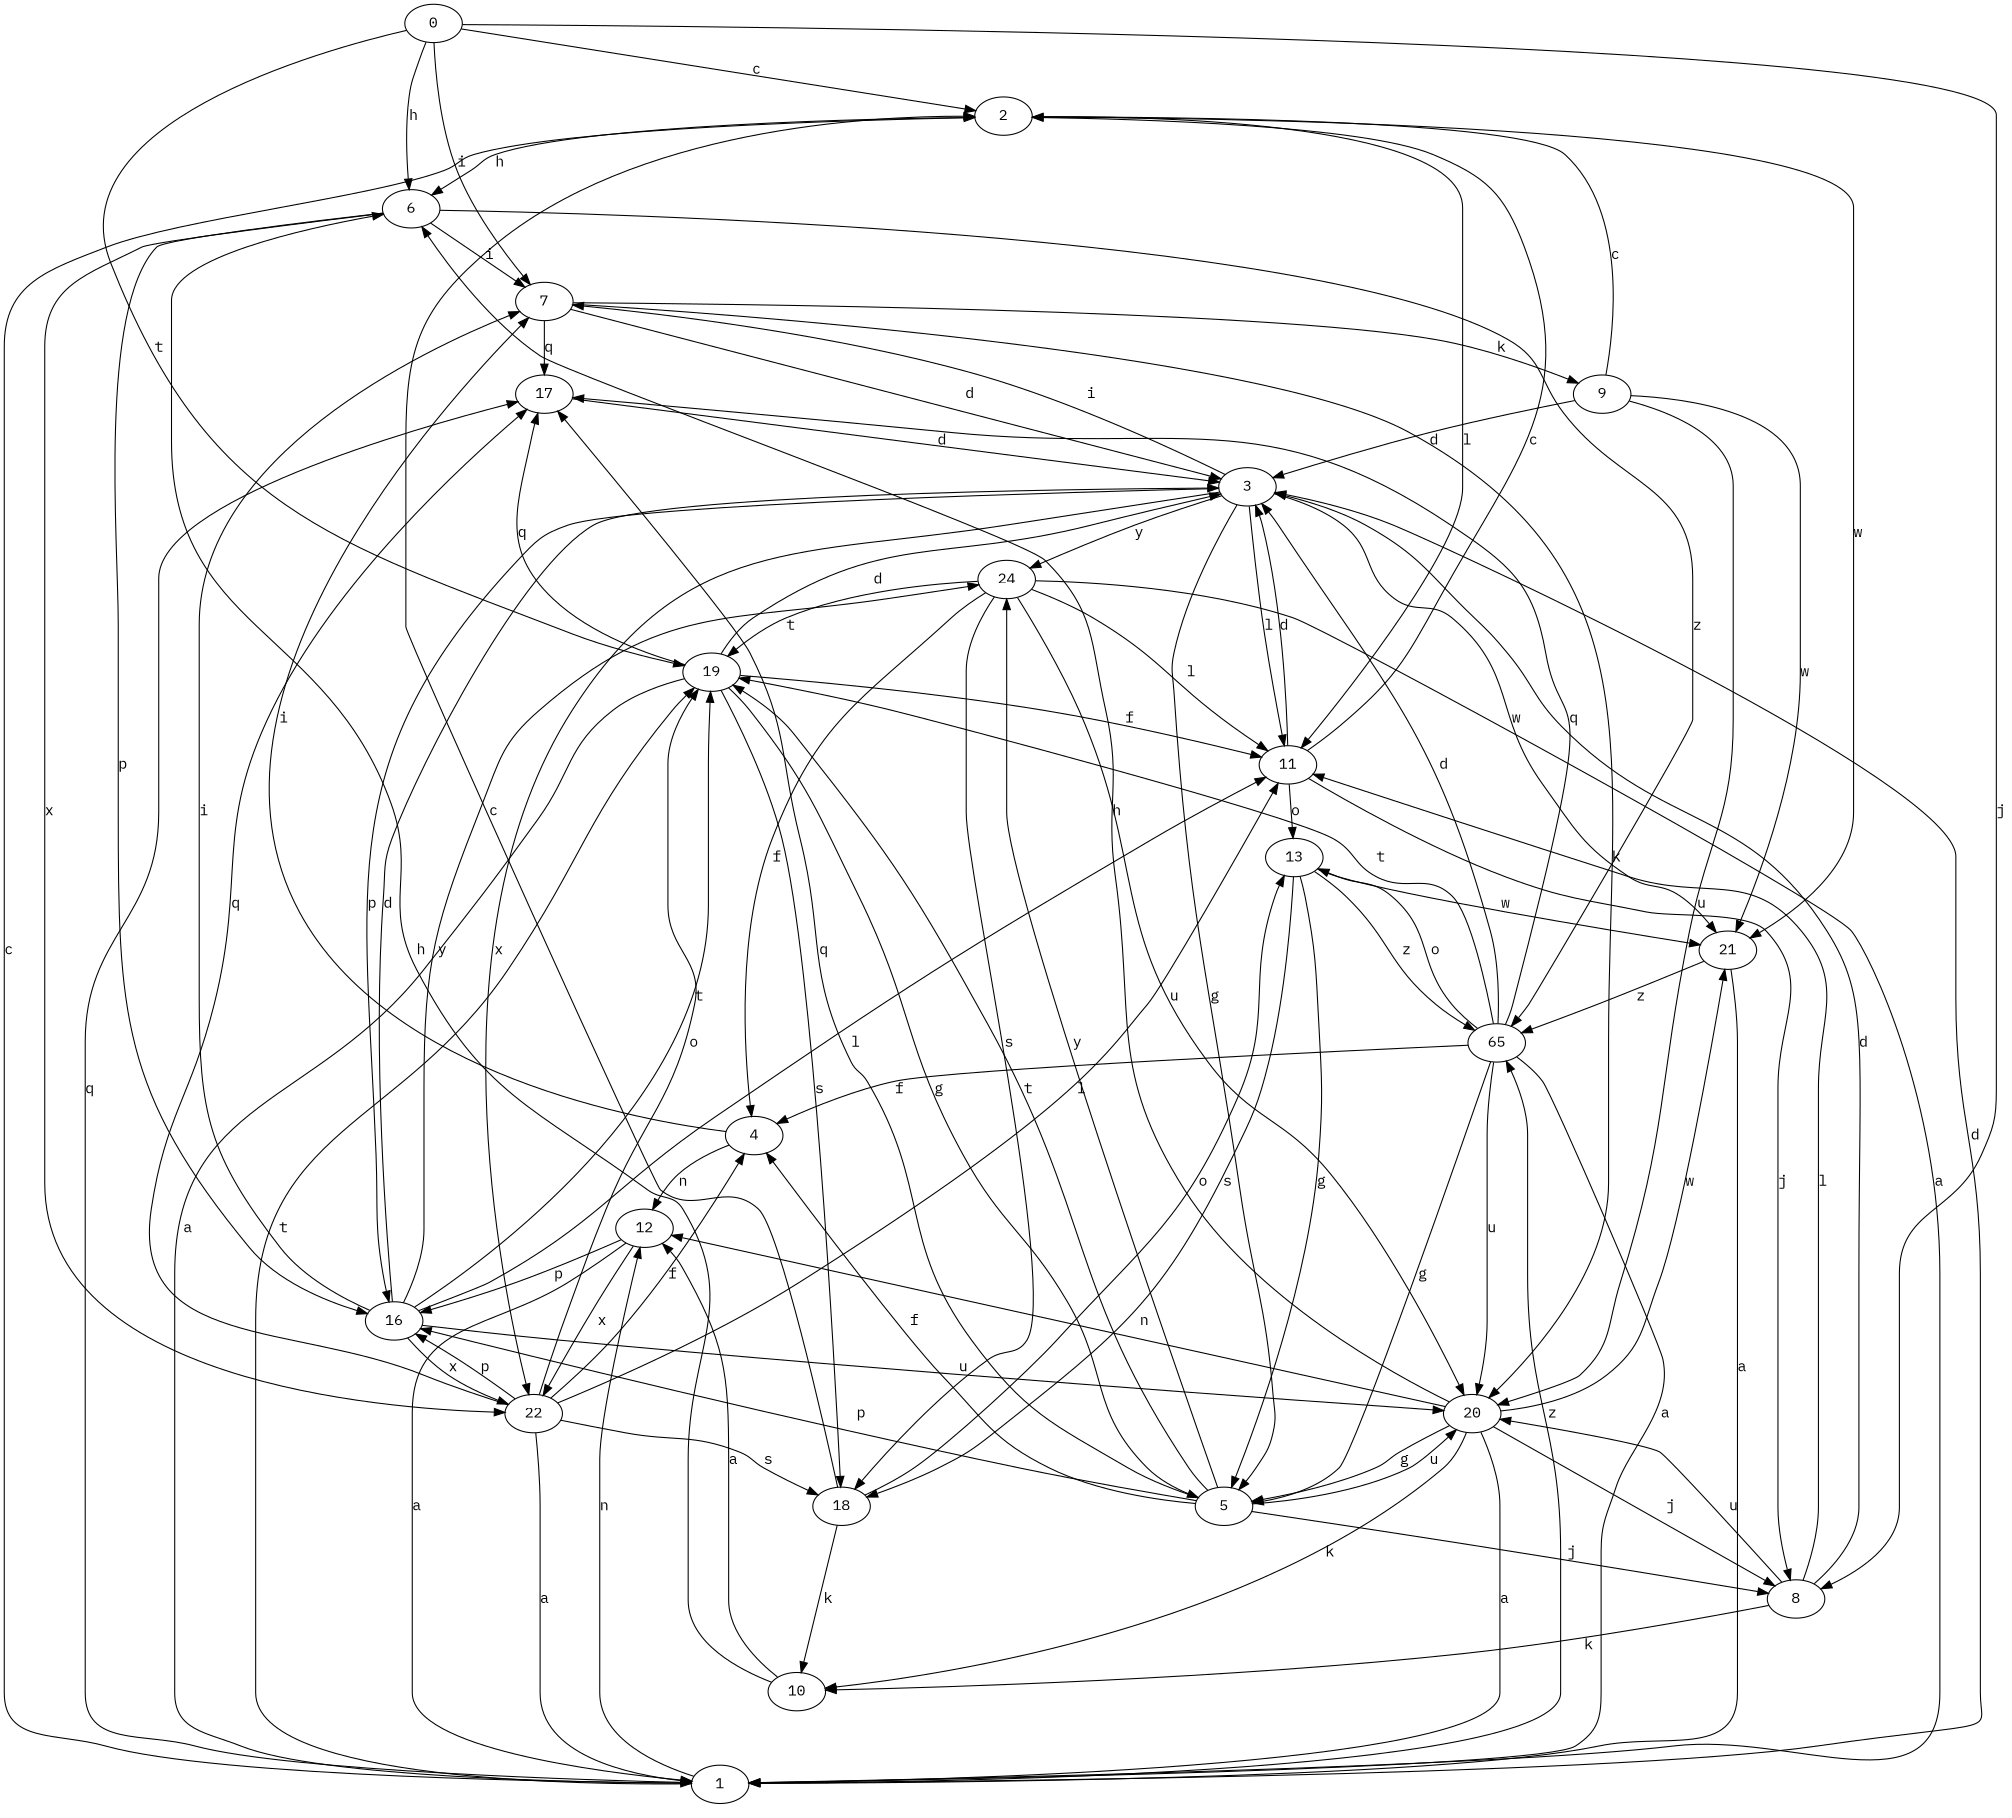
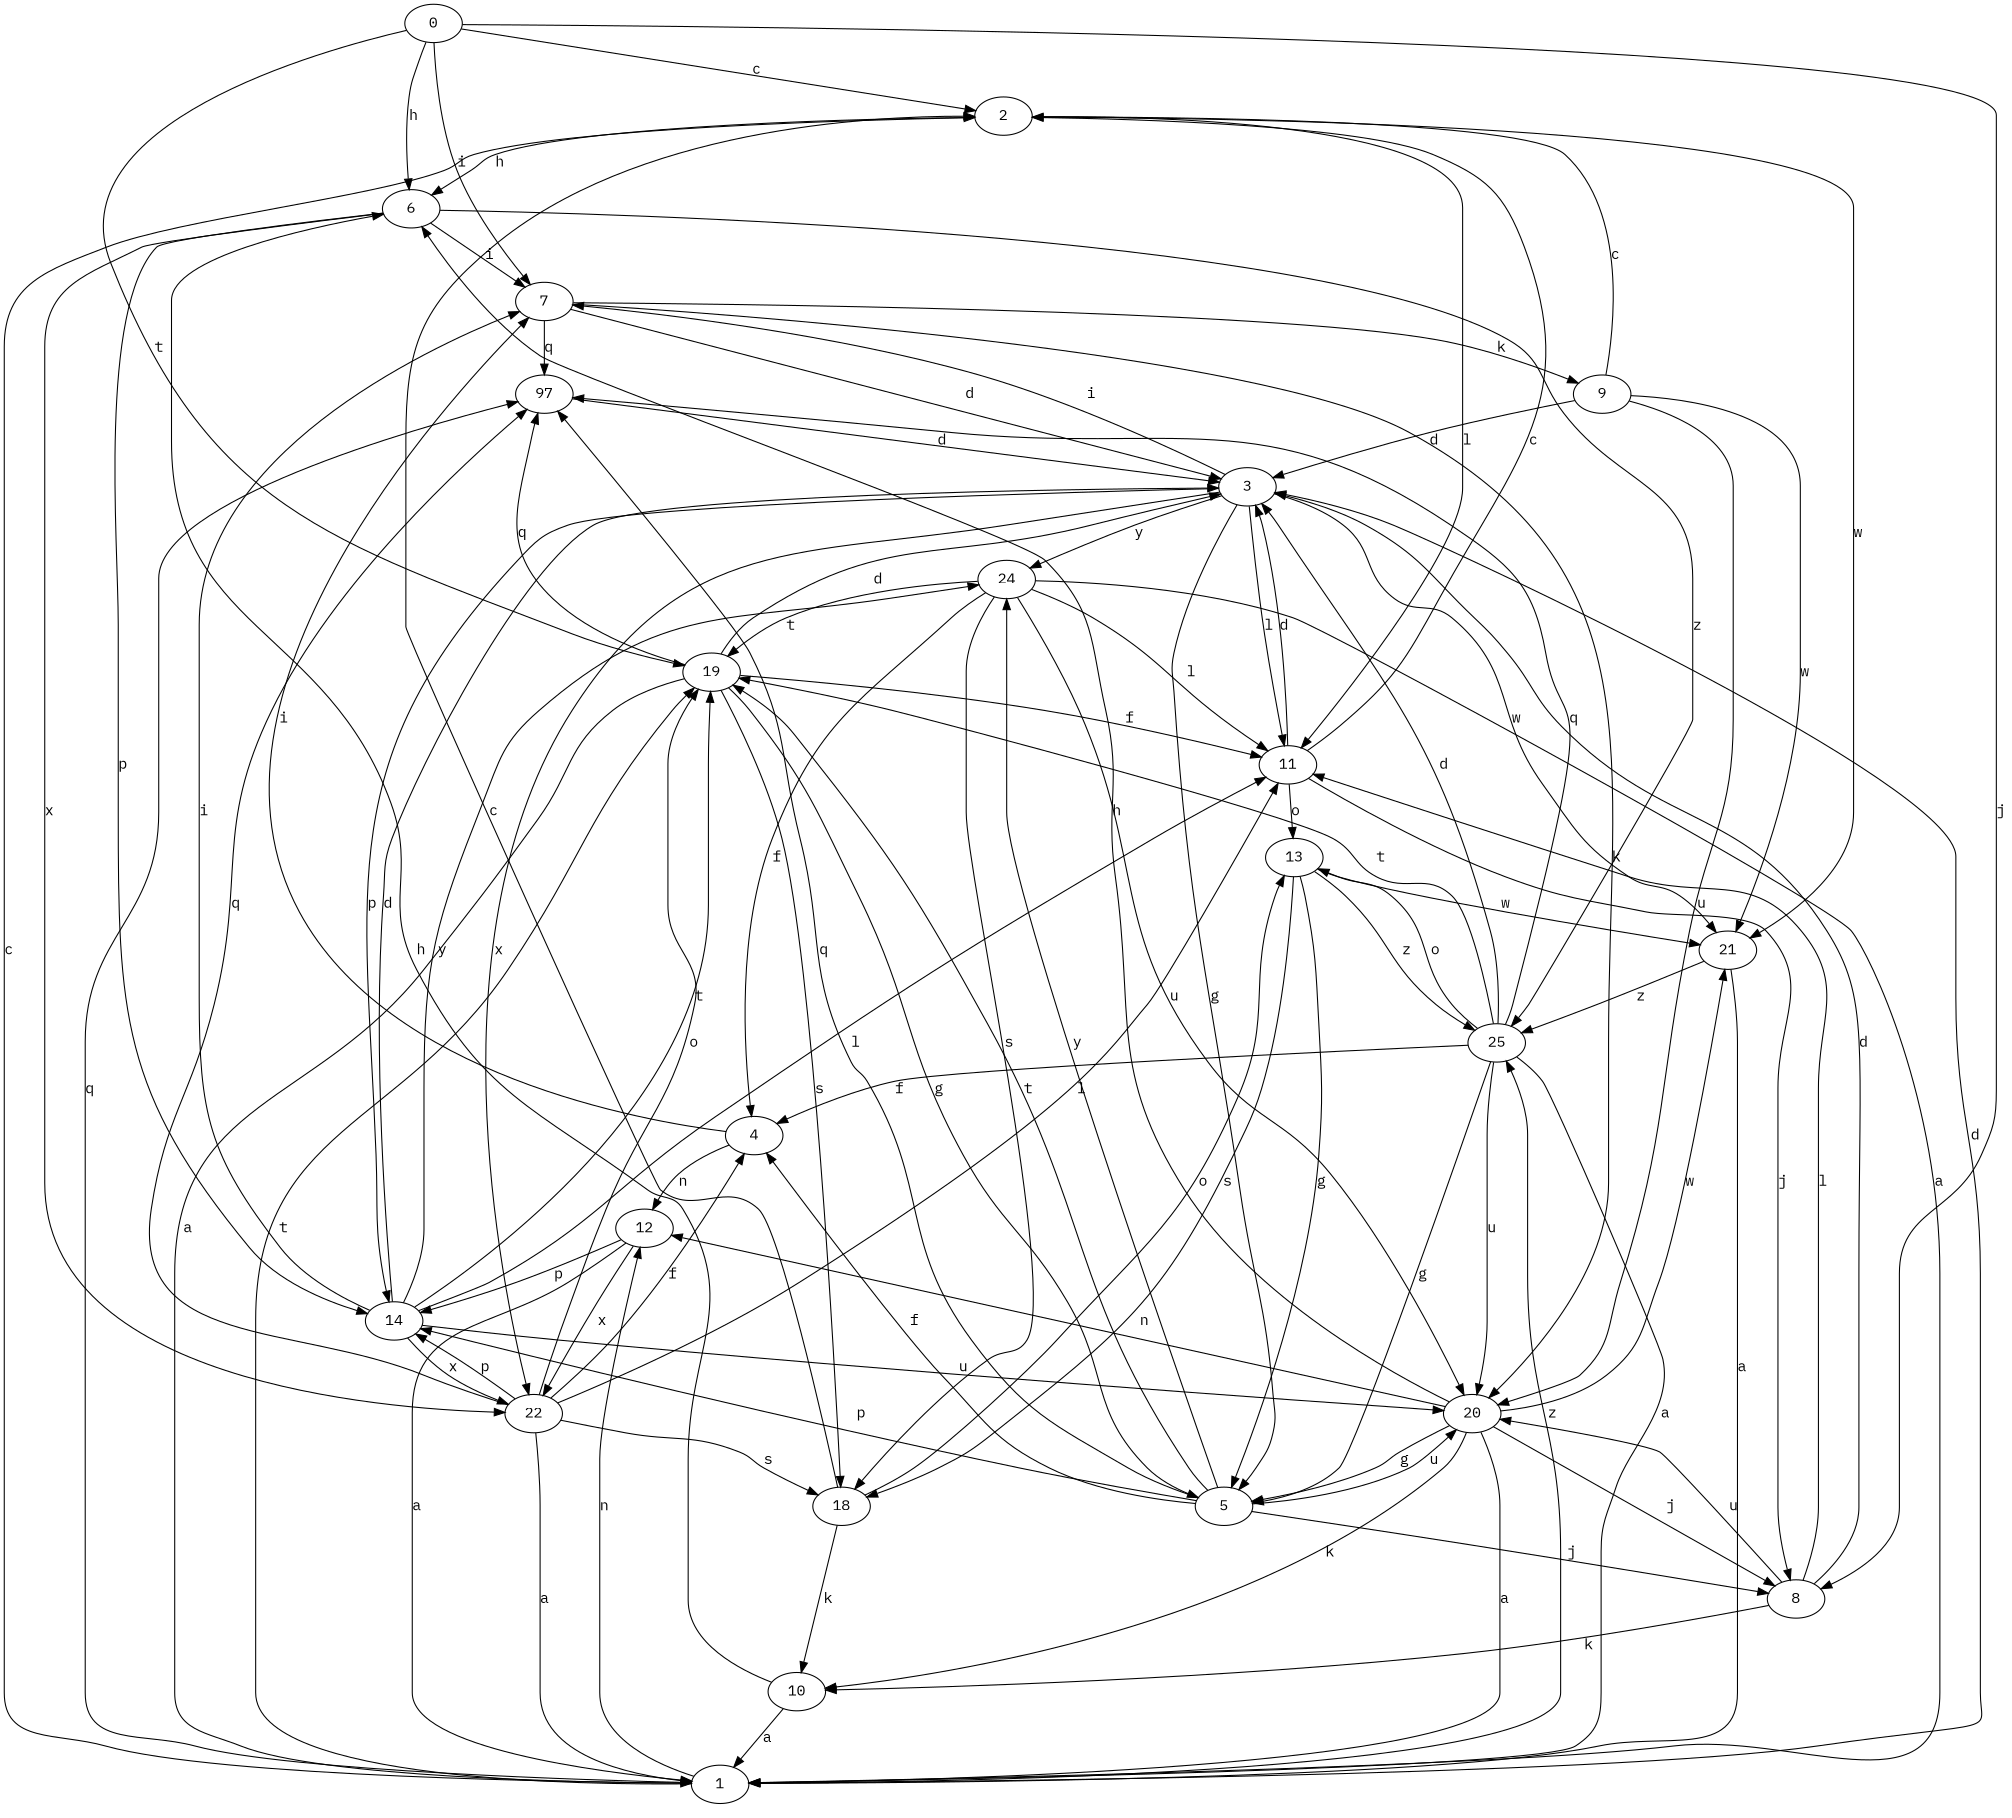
  strict digraph {
    fontname="IBM Plex Mono"
    node [fontname="IBM Plex Mono"]
    edge [fontname="IBM Plex Mono"]
    0
    2
    6
    7
    8
    19
    11
    21
-   25 [label=65]
-   16
+   25
+   16 [label=14]
    22
-   17
+   17 [label=97]
    3
    20
    9
    10
    1
    5
    18
    12
    24
    4
    13
    0 -> 2 [label=c]
    0 -> 6 [label=h]
    0 -> 7 [label=i]
    0 -> 8 [label=j]
    0 -> 19 [label=t]
    2 -> 6 [label=h]
    2 -> 11 [label=l]
    2 -> 21 [label=w]
    6 -> 7 [label=i]
    6 -> 25 [label=z]
    6 -> 16 [label=p]
    6 -> 22 [label=x]
    7 -> 17 [label=q]
    7 -> 3 [label=d]
    7 -> 20 [label=k]
    7 -> 9 [label=k]
    8 -> 11 [label=l]
    8 -> 3 [label=d]
    8 -> 20 [label=u]
    8 -> 10 [label=k]
    19 -> 11 [label=f]
    19 -> 17 [label=q]
    19 -> 3 [label=d]
    19 -> 1 [label=a]
    19 -> 5 [label=g]
    19 -> 18 [label=s]
    11 -> 2 [label=c]
    11 -> 8 [label=j]
    11 -> 3 [label=d]
    11 -> 13 [label=o]
    21 -> 25 [label=z]
    21 -> 1 [label=a]
    25 -> 19 [label=t]
    25 -> 17 [label=q]
    25 -> 3 [label=d]
    25 -> 20 [label=u]
    25 -> 1 [label=a]
    25 -> 5 [label=g]
    25 -> 4 [label=f]
    25 -> 13 [label=o]
    16 -> 7 [label=i]
    16 -> 19 [label=t]
    16 -> 11 [label=l]
    16 -> 22 [label=x]
    16 -> 3 [label=d]
    16 -> 20 [label=u]
    16 -> 24 [label=y]
    22 -> 19 [label=o]
    22 -> 11 [label=l]
    22 -> 16 [label=p]
    22 -> 17 [label=q]
    22 -> 1 [label=a]
    22 -> 18 [label=s]
    22 -> 4 [label=f]
    17 -> 3 [label=d]
    3 -> 7 [label=i]
    3 -> 11 [label=l]
    3 -> 21 [label=w]
    3 -> 16 [label=p]
    3 -> 22 [label=x]
    3 -> 5 [label=g]
    3 -> 24 [label=y]
    20 -> 6 [label=h]
    20 -> 8 [label=j]
    20 -> 21 [label=w]
    20 -> 10 [label=k]
    20 -> 1 [label=a]
    20 -> 5 [label=g]
    20 -> 12 [label=n]
    9 -> 2 [label=c]
    9 -> 21 [label=w]
    9 -> 3 [label=d]
    9 -> 20 [label=u]
    10 -> 6 [label=h]
-   10 -> 12 [label=a]
+   10 -> 1 [label=a]
    1 -> 2 [label=c]
    1 -> 19 [label=t]
    1 -> 25 [label=z]
    1 -> 17 [label=q]
    1 -> 3 [label=d]
    1 -> 12 [label=n]
    5 -> 8 [label=j]
    5 -> 19 [label=t]
    5 -> 16 [label=p]
    5 -> 17 [label=q]
    5 -> 20 [label=u]
    5 -> 24 [label=y]
    5 -> 4 [label=f]
    18 -> 2 [label=c]
    18 -> 10 [label=k]
    18 -> 13 [label=o]
    12 -> 16 [label=p]
    12 -> 22 [label=x]
    12 -> 1 [label=a]
    24 -> 19 [label=t]
    24 -> 11 [label=l]
    24 -> 20 [label=u]
    24 -> 1 [label=a]
    24 -> 18 [label=s]
    24 -> 4 [label=f]
    4 -> 7 [label=i]
    4 -> 12 [label=n]
    13 -> 21 [label=w]
    13 -> 25 [label=z]
    13 -> 5 [label=g]
    13 -> 18 [label=s]
  }
